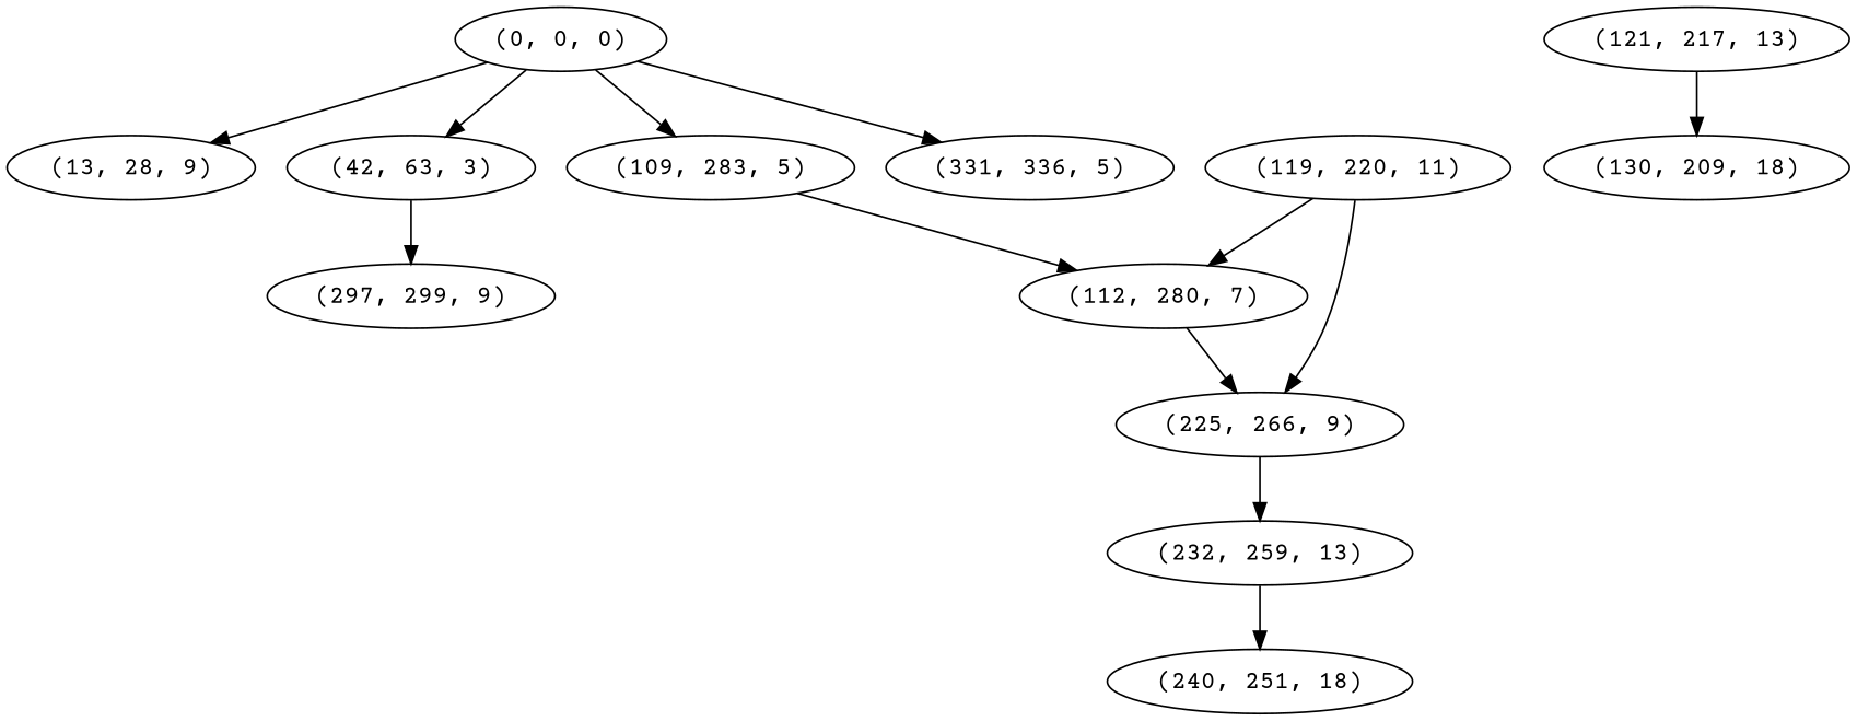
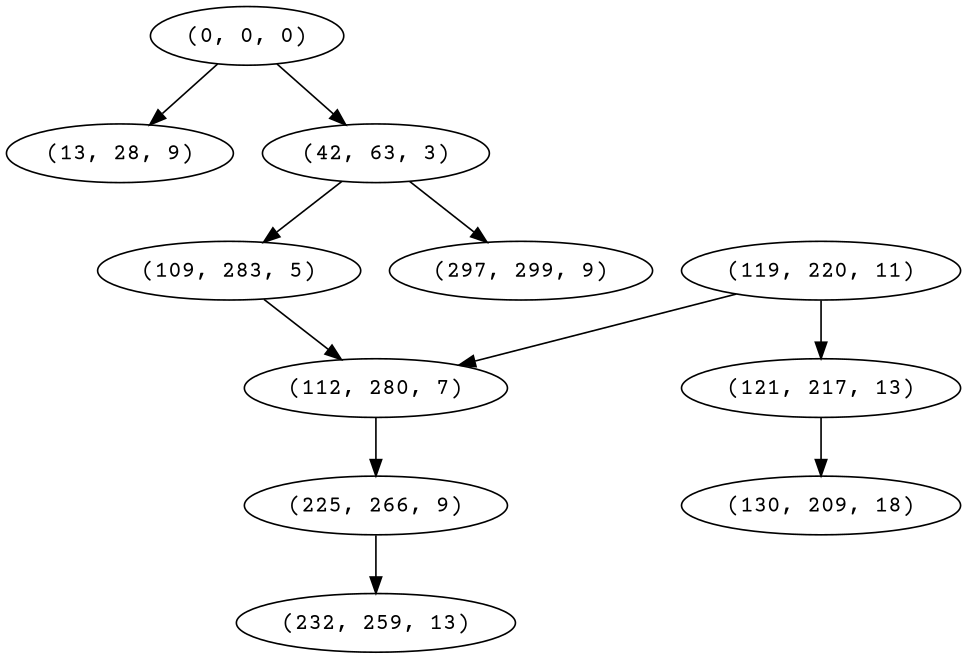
  digraph {
    fontname="Courier Prime"
    node [fontname="Courier Prime"]
    edge [fontname="Courier Prime"]
    "(0, 0, 0)"
    "(13, 28, 9)"
    "(42, 63, 3)"
    "(109, 283, 5)"
-   "(331, 336, 5)"
    "(297, 299, 9)"
    "(112, 280, 7)"
    "(225, 266, 9)"
    "(119, 220, 11)"
    "(121, 217, 13)"
    "(232, 259, 13)"
    "(130, 209, 18)"
-   "(240, 251, 18)"
    "(0, 0, 0)" -> "(13, 28, 9)"
    "(0, 0, 0)" -> "(42, 63, 3)"
-   "(0, 0, 0)" -> "(109, 283, 5)"
-   "(0, 0, 0)" -> "(331, 336, 5)"
+   "(42, 63, 3)" -> "(109, 283, 5)"
    "(42, 63, 3)" -> "(297, 299, 9)"
    "(109, 283, 5)" -> "(112, 280, 7)"
    "(112, 280, 7)" -> "(225, 266, 9)"
    "(225, 266, 9)" -> "(232, 259, 13)"
    "(119, 220, 11)" -> "(112, 280, 7)"
-   "(119, 220, 11)" -> "(225, 266, 9)"
+   "(119, 220, 11)" -> "(121, 217, 13)"
    "(121, 217, 13)" -> "(130, 209, 18)"
-   "(232, 259, 13)" -> "(240, 251, 18)"
  }
